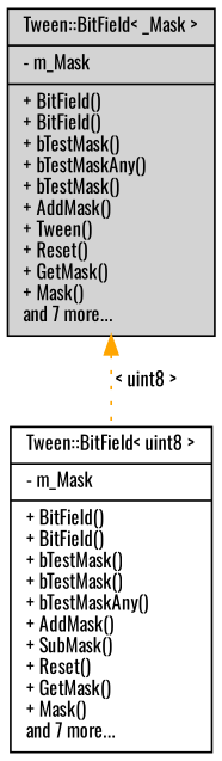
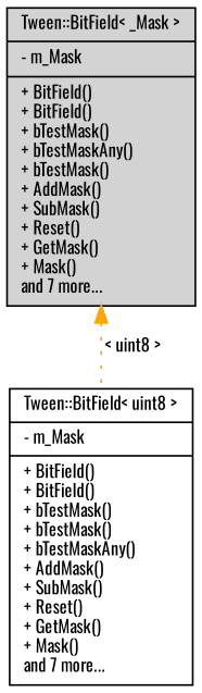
  digraph {
    fontname=Oswald
    node [color=black fontname=Oswald fontsize=10 shape=record style=filled]
-   n1 [fillcolor=lightgrey fontcolor=black height=0.2 label="{Tween::BitField\< _Mask \>\n|- m_Mask\l|+ BitField()\l+ BitField()\l+ bTestMask()\l+ bTestMaskAny()\l+ bTestMask()\l+ AddMask()\l+ Tween()\l+ Reset()\l+ GetMask()\l+ Mask()\land 7 more...\l}" width=0.4]
+   n1 [fillcolor=lightgrey fontcolor=black height=0.2 label="{Tween::BitField\< _Mask \>\n|- m_Mask\l|+ BitField()\l+ BitField()\l+ bTestMask()\l+ bTestMaskAny()\l+ bTestMask()\l+ AddMask()\l+ SubMask()\l+ Reset()\l+ GetMask()\l+ Mask()\land 7 more...\l}" width=0.4]
    n2 [height=0.2 label="{Tween::BitField\< uint8 \>\n|- m_Mask\l|+ BitField()\l+ BitField()\l+ bTestMask()\l+ bTestMask()\l+ bTestMaskAny()\l+ AddMask()\l+ SubMask()\l+ Reset()\l+ GetMask()\l+ Mask()\land 7 more...\l}" width=0.4 fillcolor=white]
    n1 -> n2 [color=orange dir=back fontname=Oswald fontsize=10 label=" \< uint8 \>" labelfontname=FreeSans labelfontsize=10 style=dotted]
  }
